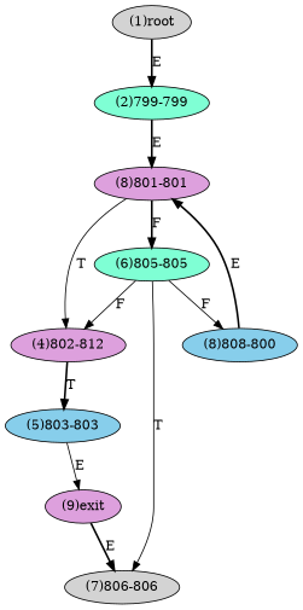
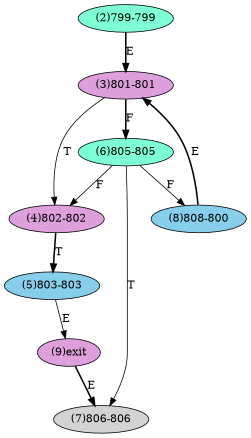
  digraph {
    node [fillcolor=plum style=filled]
    edge [style=bold]
-   n1 [fillcolor=lightgrey label="(1)root"]
    n2 [fillcolor=aquamarine label="(2)799-799"]
-   n3 [label="(8)801-801"]
-   n4 [label="(4)802-812"]
+   n3 [label="(3)801-801"]
+   n4 [label="(4)802-802"]
    n5 [fillcolor=aquamarine label="(6)805-805"]
    n6 [fillcolor=skyblue label="(5)803-803"]
    n7 [fillcolor=lightgrey label="(7)806-806"]
    n8 [fillcolor=skyblue label="(8)808-800"]
    n9 [label="(9)exit"]
-   n1 -> n2 [label=E]
    n2 -> n3 [label=E]
    n3 -> n4 [label=T style=solid]
    n3 -> n5 [label=F]
    n4 -> n6 [label=T]
    n5 -> n4 [label=F style=solid]
    n5 -> n7 [label=T style=solid]
    n5 -> n8 [label=F style=solid]
    n6 -> n9 [label=E style=solid]
    n8 -> n3 [label=E]
    n9 -> n7 [label=E]
  }
